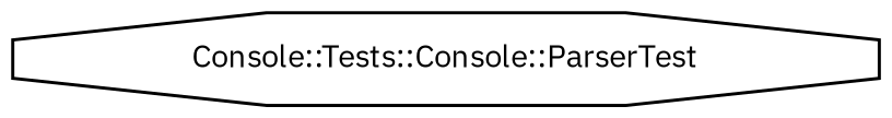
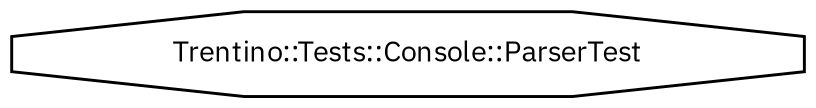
  digraph {
    rankdir=LR
    fontname="IBM Plex Sans"
-   n1 [color=black fillcolor=white fontname="IBM Plex Sans" fontsize=10 height=0.2 label="Console::Tests::Console::ParserTest" shape=octagon style=filled width=0.4]
+   n1 [color=black fillcolor=white fontname="IBM Plex Sans" fontsize=10 height=0.2 label="Trentino::Tests::Console::ParserTest" shape=octagon style=filled width=0.4]
  }
